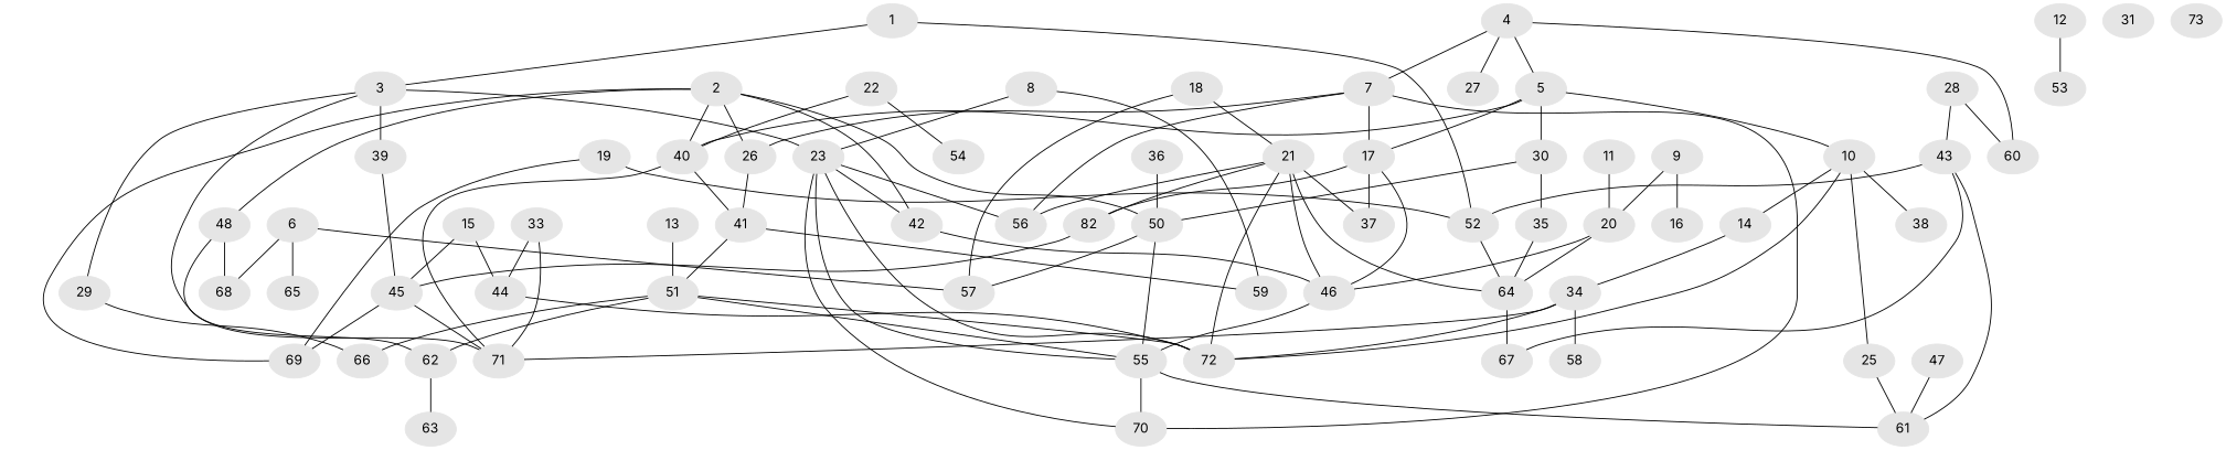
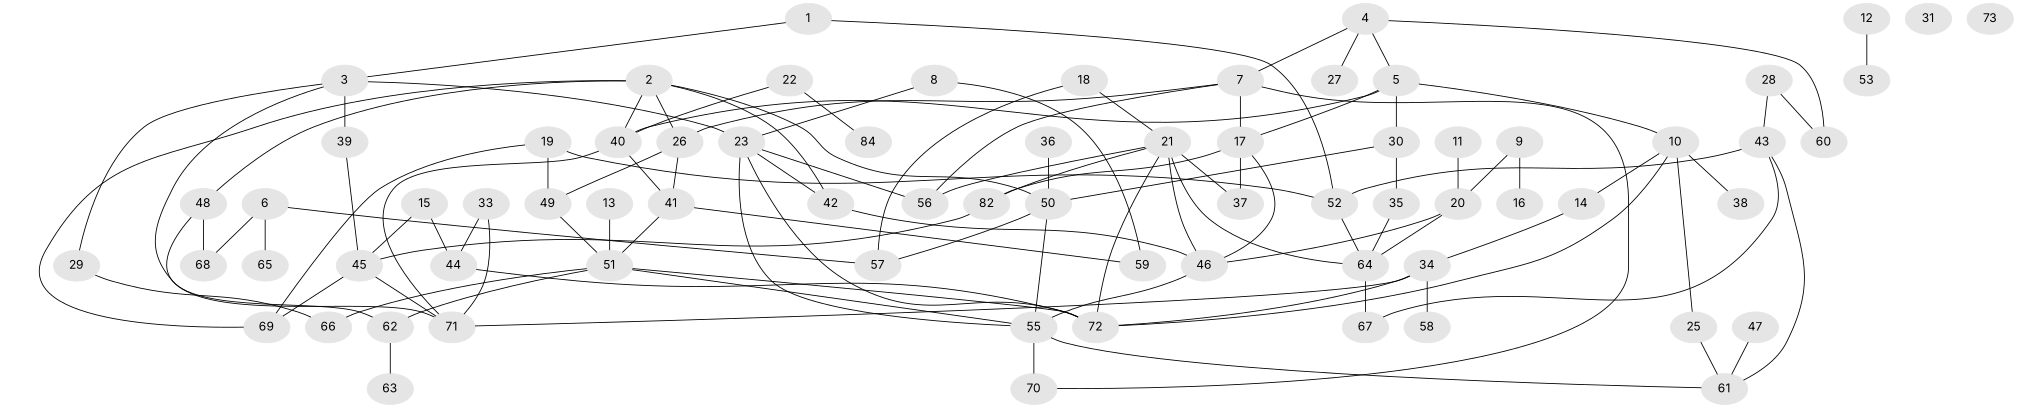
  graph {
    fontname=Inter
    node [color=gray90 fontname=Inter style=filled]
    edge [fontname=Inter]
    1
    3
    52
    23
    29
    39
    71
    64
    2
    26
    40
    48
    50
    69
    42
    41
+   49
    68
    62
    57
    55
    56
    70
    72
    66
    45
    4
    5
    7
    27
    60
    10
    17
    30
    14
    25
    38
    n38 [label=82]
    37
    46
    35
    6
    65
    8
    59
    9
    16
    20
    34
    61
    11
    12
    53
    13
    51
    58
    15
    44
    18
    21
    19
    67
    22
-   54
+   54 [label=84]
    28
    43
    31
    33
    36
    47
    63
    73
    1 -- 3
    1 -- 52
    3 -- 23
    3 -- 29
    3 -- 39
    3 -- 71
    52 -- 64
    23 -- 42
    23 -- 55
    23 -- 56
-   23 -- 70
    23 -- 72
    29 -- 66
    39 -- 45
    64 -- 67
    2 -- 26
    2 -- 40
    2 -- 48
    2 -- 50
    2 -- 69
    2 -- 42
    26 -- 41
+   26 -- 49
    40 -- 71
    40 -- 41
    48 -- 68
    48 -- 62
    50 -- 57
    50 -- 55
    42 -- 46
    41 -- 59
    41 -- 51
+   49 -- 51
    62 -- 63
    55 -- 70
    55 -- 61
    45 -- 71
    45 -- 69
    4 -- 5
    4 -- 7
    4 -- 27
    4 -- 60
    5 -- 40
    5 -- 10
    5 -- 17
    5 -- 30
    7 -- 26
    7 -- 56
    7 -- 70
    7 -- 17
    10 -- 72
    10 -- 14
    10 -- 25
    10 -- 38
    17 -- n38
    17 -- 37
    17 -- 46
    30 -- 50
    30 -- 35
    14 -- 34
    25 -- 61
    n38 -- 45
    46 -- 55
    35 -- 64
    6 -- 68
    6 -- 57
    6 -- 65
    8 -- 23
    8 -- 59
    9 -- 16
    9 -- 20
    20 -- 64
    20 -- 46
    34 -- 71
    34 -- 72
    34 -- 58
    11 -- 20
    12 -- 53
    13 -- 51
    51 -- 62
    51 -- 55
    51 -- 72
    51 -- 66
    15 -- 45
    15 -- 44
    44 -- 72
    18 -- 57
    18 -- 21
    21 -- 64
    21 -- 56
    21 -- 72
    21 -- n38
    21 -- 37
    21 -- 46
    19 -- 52
    19 -- 69
+   19 -- 49
    22 -- 40
    22 -- 54
    28 -- 60
    28 -- 43
    43 -- 52
    43 -- 61
    43 -- 67
    33 -- 71
    33 -- 44
    36 -- 50
    47 -- 61
  }
